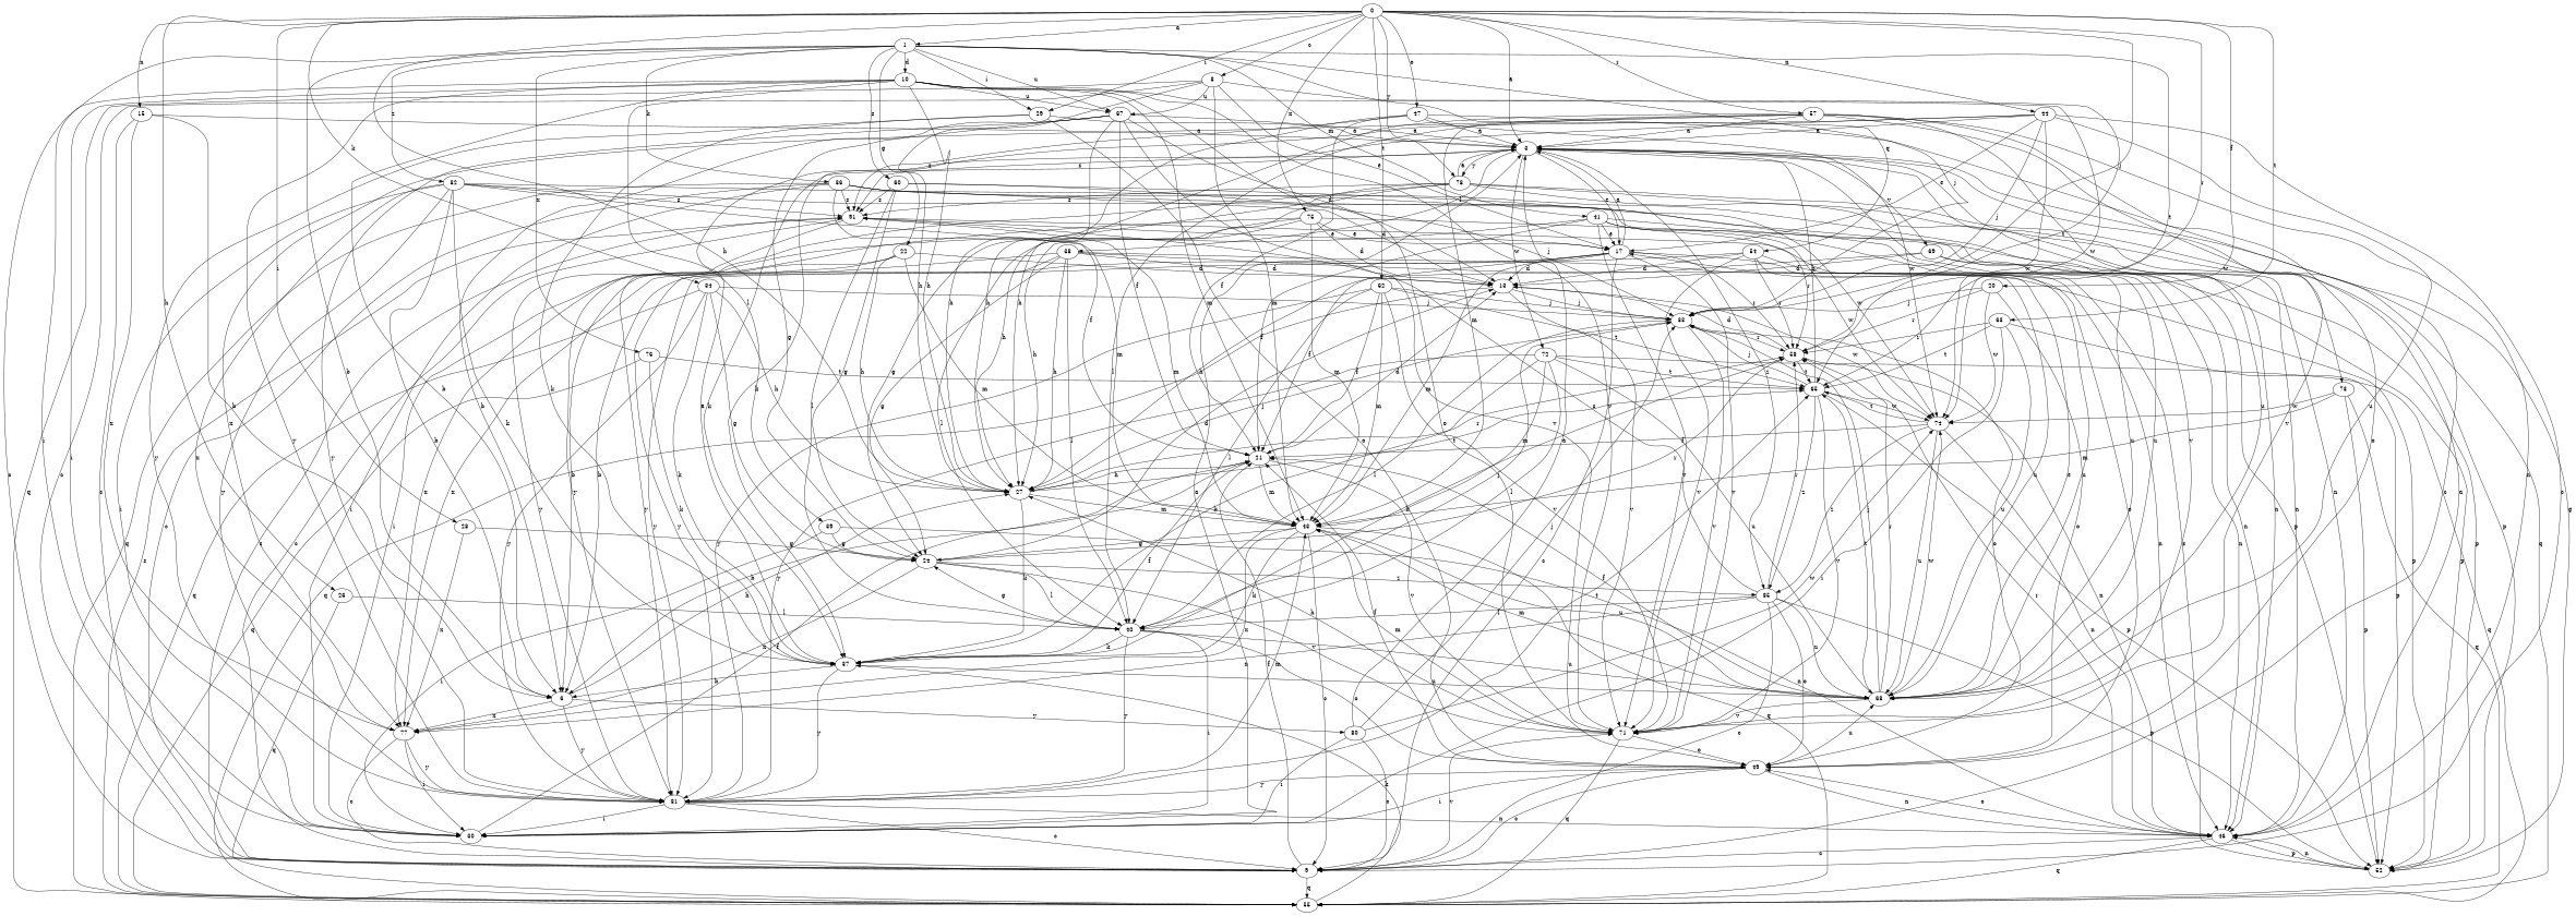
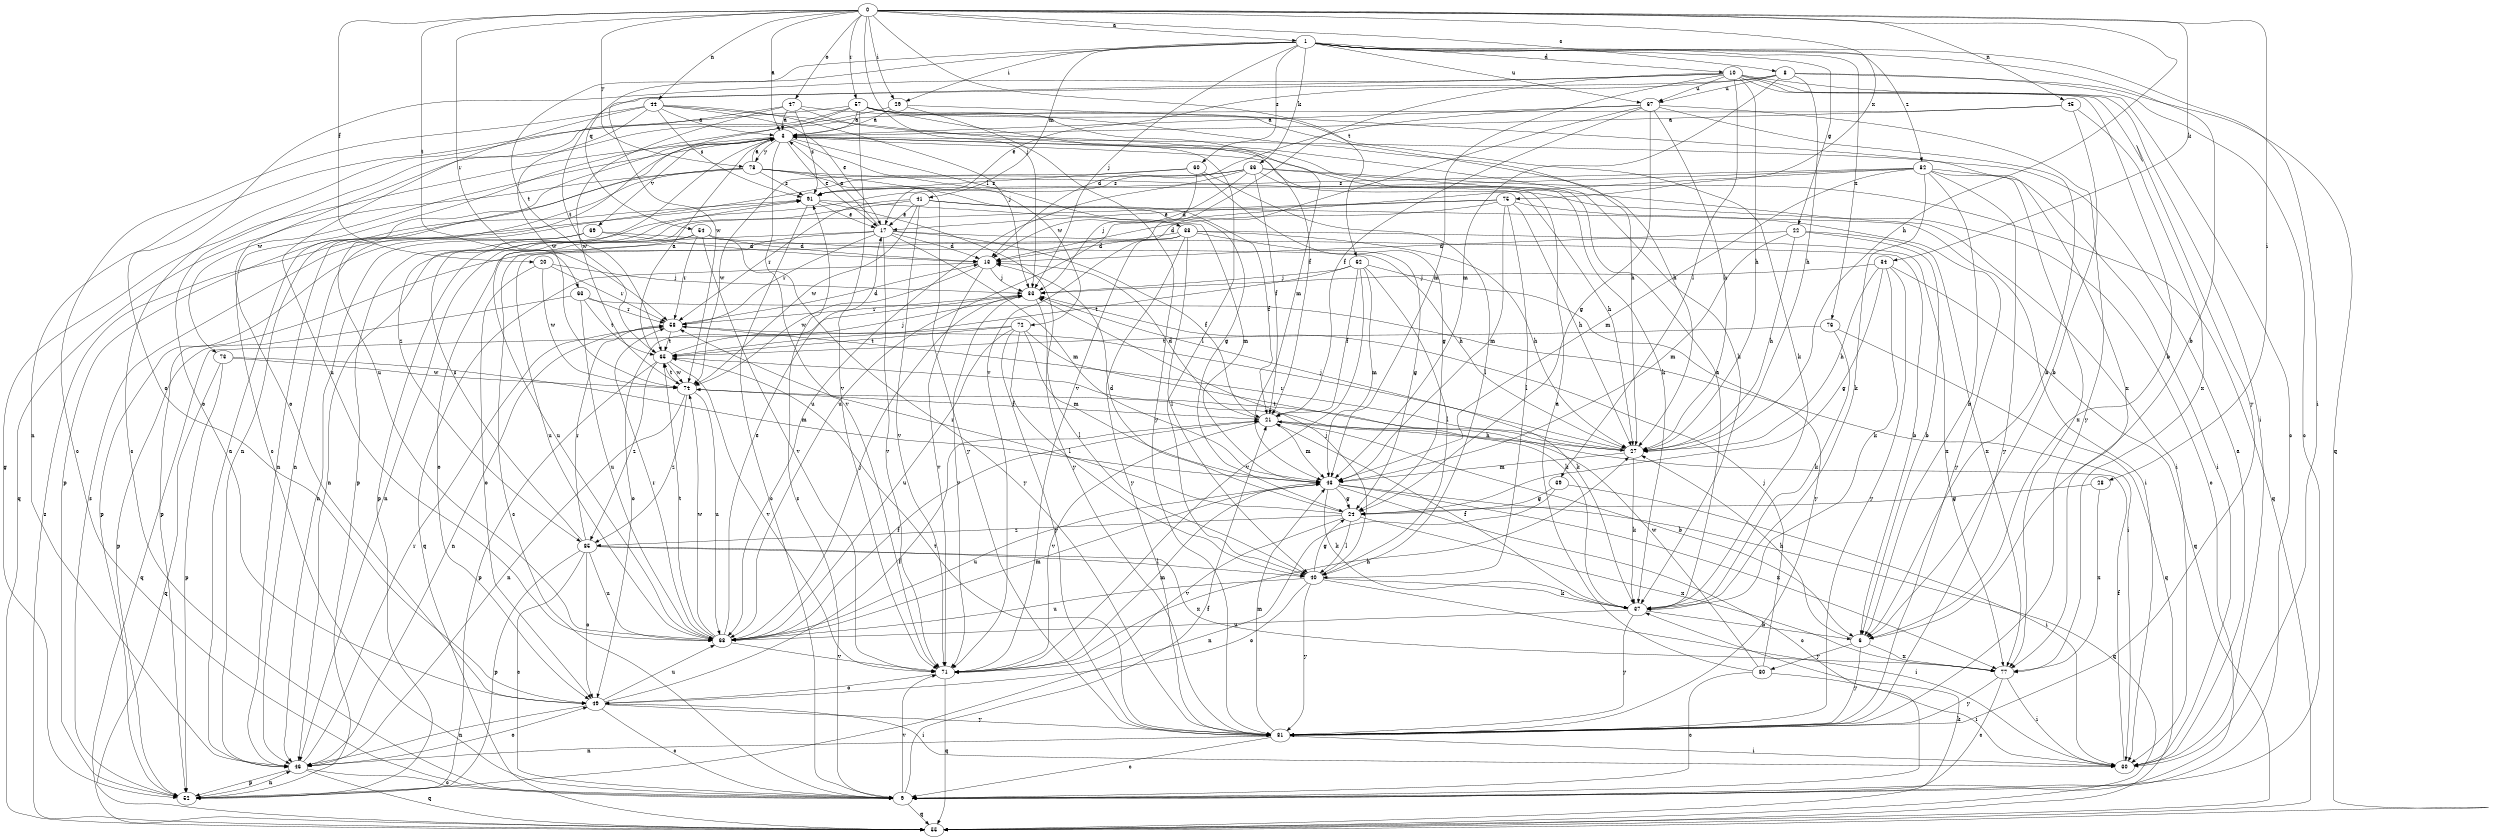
  strict digraph {
    0
    1
    3
    8
    20
-   26
    27
    28
    29
    33
    34
    44
-   45 [label=15]
+   45
    47
    57
    58
    62
    63
    75
    78
    6
    10
    22
    30
    36
    41
    54
    60
    65
    67
    76
    82
    17
    37
    38
    46
    52
    69
    71
    72
    73
    85
    9
    43
    55
    49
    74
    40
    77
    24
    81
    n52 [label=91]
    68
    21
    13
    80
    39
    0 -> 1 [label=a]
    0 -> 3 [label=a]
    0 -> 8 [label=c]
    0 -> 20 [label=f]
-   0 -> 26 [label=h]
    0 -> 27 [label=h]
    0 -> 28 [label=i]
    0 -> 29 [label=i]
    0 -> 33 [label=j]
    0 -> 34 [label=k]
    0 -> 44 [label=n]
    0 -> 45 [label=n]
    0 -> 47 [label=o]
    0 -> 57 [label=r]
    0 -> 58 [label=r]
    0 -> 62 [label=t]
    0 -> 63 [label=t]
    0 -> 75 [label=x]
    0 -> 78 [label=y]
    1 -> 29 [label=i]
    1 -> 33 [label=j]
    1 -> 6 [label=b]
    1 -> 10 [label=d]
    1 -> 22 [label=g]
    1 -> 30 [label=i]
    1 -> 36 [label=k]
    1 -> 41 [label=m]
    1 -> 54 [label=q]
    1 -> 60 [label=s]
    1 -> 65 [label=t]
    1 -> 67 [label=u]
    1 -> 76 [label=x]
    1 -> 82 [label=z]
    3 -> 78 [label=y]
    3 -> 17 [label=e]
    3 -> 37 [label=k]
    3 -> 38 [label=l]
    3 -> 46 [label=n]
    3 -> 52 [label=g]
    3 -> 69 [label=v]
    3 -> 71 [label=v]
    3 -> 72 [label=w]
    3 -> 73 [label=w]
    3 -> 85 [label=z]
    8 -> 27 [label=h]
    8 -> 65 [label=t]
    8 -> 67 [label=u]
    8 -> 17 [label=e]
    8 -> 9 [label=c]
    8 -> 43 [label=m]
    8 -> 55 [label=q]
    20 -> 33 [label=j]
    20 -> 58 [label=r]
    20 -> 49 [label=o]
    20 -> 74 [label=w]
-   26 -> 55 [label=q]
-   26 -> 40 [label=l]
    27 -> 33 [label=j]
    27 -> 58 [label=r]
    27 -> 65 [label=t]
    27 -> 37 [label=k]
    27 -> 43 [label=m]
    28 -> 77 [label=x]
    28 -> 24 [label=g]
    29 -> 3 [label=a]
    29 -> 37 [label=k]
    29 -> 49 [label=o]
    29 -> 81 [label=y]
    33 -> 58 [label=r]
    33 -> 71 [label=v]
    33 -> 49 [label=o]
    33 -> 40 [label=l]
    34 -> 27 [label=h]
    34 -> 33 [label=j]
    34 -> 37 [label=k]
    34 -> 55 [label=q]
    34 -> 24 [label=g]
    34 -> 81 [label=y]
    44 -> 3 [label=a]
    44 -> 33 [label=j]
    44 -> 17 [label=e]
    44 -> 37 [label=k]
    44 -> 9 [label=c]
    44 -> 74 [label=w]
    44 -> n52 [label=s]
    44 -> 68 [label=u]
    45 -> 3 [label=a]
    45 -> 6 [label=b]
    45 -> 9 [label=c]
    45 -> 77 [label=x]
    47 -> 3 [label=a]
    47 -> 27 [label=h]
    47 -> 9 [label=c]
    47 -> 74 [label=w]
    47 -> n52 [label=s]
    47 -> 21 [label=f]
    57 -> 3 [label=a]
    57 -> 27 [label=h]
    57 -> 46 [label=n]
    57 -> 71 [label=v]
    57 -> 43 [label=m]
    57 -> 49 [label=o]
    57 -> 40 [label=l]
    57 -> 77 [label=x]
    57 -> 68 [label=u]
    58 -> 65 [label=t]
    58 -> 37 [label=k]
    58 -> 46 [label=n]
    58 -> 13 [label=d]
    62 -> 33 [label=j]
    62 -> 65 [label=t]
    62 -> 71 [label=v]
    62 -> 43 [label=m]
    62 -> 40 [label=l]
    62 -> 81 [label=y]
    62 -> 21 [label=f]
    63 -> 58 [label=r]
    63 -> 30 [label=i]
    63 -> 65 [label=t]
    63 -> 52 [label=p]
    63 -> 68 [label=u]
    75 -> 27 [label=h]
    75 -> 17 [label=e]
    75 -> 52 [label=p]
    75 -> 43 [label=m]
    75 -> 40 [label=l]
    75 -> 81 [label=y]
    75 -> 13 [label=d]
    78 -> 3 [label=a]
    78 -> 27 [label=h]
    78 -> 46 [label=n]
    78 -> 52 [label=p]
    78 -> 55 [label=q]
    78 -> 24 [label=g]
    78 -> 81 [label=y]
    78 -> n52 [label=s]
    6 -> 27 [label=h]
    6 -> 77 [label=x]
    6 -> 81 [label=y]
    6 -> 80 [label=y]
    10 -> 27 [label=h]
    10 -> 6 [label=b]
    10 -> 30 [label=i]
    10 -> 67 [label=u]
    10 -> 71 [label=v]
    10 -> 9 [label=c]
    10 -> 43 [label=m]
    10 -> 49 [label=o]
    10 -> 74 [label=w]
    10 -> 81 [label=y]
    10 -> 39 [label=l]
    22 -> 27 [label=h]
    22 -> 6 [label=b]
    22 -> 43 [label=m]
    22 -> 77 [label=x]
    22 -> 13 [label=d]
    30 -> 3 [label=a]
    30 -> 21 [label=f]
    36 -> 30 [label=i]
    36 -> 46 [label=n]
    36 -> 9 [label=c]
    36 -> 55 [label=q]
    36 -> n52 [label=s]
    36 -> 68 [label=u]
    36 -> 21 [label=f]
    36 -> 13 [label=d]
    41 -> 58 [label=r]
    41 -> 30 [label=i]
    41 -> 17 [label=e]
    41 -> 46 [label=n]
    41 -> 71 [label=v]
    41 -> 74 [label=w]
    41 -> 21 [label=f]
    54 -> 58 [label=r]
    54 -> 46 [label=n]
    54 -> 71 [label=v]
    54 -> 81 [label=y]
    54 -> 68 [label=u]
    54 -> 13 [label=d]
    60 -> 33 [label=j]
    60 -> 74 [label=w]
    60 -> 40 [label=l]
    60 -> 24 [label=g]
    60 -> n52 [label=s]
-   65 -> 3 [label=b]
+   65 -> 3 [label=a]
    65 -> 33 [label=j]
    65 -> 52 [label=p]
    65 -> 71 [label=v]
    65 -> 85 [label=z]
    65 -> 74 [label=w]
    67 -> 3 [label=a]
    67 -> 27 [label=h]
    67 -> 6 [label=b]
    67 -> 71 [label=v]
    67 -> 24 [label=g]
    67 -> 81 [label=y]
    67 -> 21 [label=f]
    67 -> 13 [label=d]
    76 -> 65 [label=t]
    76 -> 37 [label=k]
    76 -> 55 [label=q]
    82 -> 6 [label=b]
    82 -> 30 [label=i]
    82 -> 37 [label=k]
    82 -> 52 [label=p]
    82 -> 43 [label=m]
    82 -> 77 [label=x]
    82 -> 81 [label=y]
    82 -> n52 [label=s]
    82 -> 68 [label=u]
    17 -> 3 [label=a]
    17 -> 58 [label=r]
    17 -> 6 [label=b]
    17 -> 71 [label=v]
    17 -> 9 [label=c]
    17 -> 43 [label=m]
    17 -> 49 [label=o]
    17 -> 21 [label=f]
    17 -> 13 [label=d]
    37 -> 3 [label=a]
    37 -> 6 [label=b]
    37 -> 81 [label=y]
    37 -> 68 [label=u]
    37 -> 21 [label=f]
    38 -> 27 [label=h]
    38 -> 52 [label=p]
    38 -> 40 [label=l]
    38 -> 77 [label=x]
    38 -> 24 [label=g]
    38 -> 81 [label=y]
    38 -> 68 [label=u]
    38 -> 13 [label=d]
    46 -> 3 [label=a]
    46 -> 58 [label=r]
    46 -> 52 [label=p]
    46 -> 9 [label=c]
    46 -> 55 [label=q]
    46 -> 49 [label=o]
    52 -> 46 [label=n]
    52 -> n52 [label=s]
    69 -> 27 [label=h]
    69 -> 46 [label=n]
    69 -> 52 [label=p]
    69 -> 13 [label=d]
    71 -> 27 [label=h]
    71 -> 43 [label=m]
    71 -> 55 [label=q]
    71 -> 49 [label=o]
    72 -> 65 [label=t]
    72 -> 37 [label=k]
    72 -> 43 [label=m]
    72 -> 55 [label=q]
    72 -> 40 [label=l]
    72 -> 81 [label=y]
    72 -> 68 [label=u]
    73 -> 52 [label=p]
    73 -> 43 [label=m]
    73 -> 55 [label=q]
    73 -> 74 [label=w]
    85 -> 58 [label=r]
    85 -> 52 [label=p]
    85 -> 9 [label=c]
    85 -> 49 [label=o]
    85 -> 40 [label=l]
    85 -> 77 [label=x]
    85 -> n52 [label=s]
    85 -> 68 [label=u]
    9 -> 71 [label=v]
    9 -> 55 [label=q]
    9 -> n52 [label=s]
    9 -> 21 [label=f]
    43 -> 37 [label=k]
    43 -> 9 [label=c]
    43 -> 55 [label=q]
    43 -> 77 [label=x]
    43 -> 24 [label=g]
    43 -> 68 [label=u]
    55 -> 37 [label=k]
    55 -> n52 [label=s]
    49 -> 30 [label=i]
    49 -> 46 [label=n]
    49 -> 9 [label=c]
    49 -> 81 [label=y]
    49 -> 68 [label=u]
    49 -> 21 [label=f]
    74 -> 65 [label=t]
    74 -> 46 [label=n]
    74 -> 85 [label=z]
    74 -> 68 [label=u]
    74 -> 21 [label=f]
    40 -> 33 [label=j]
    40 -> 30 [label=i]
    40 -> 37 [label=k]
    40 -> 49 [label=o]
    40 -> 24 [label=g]
    40 -> 81 [label=y]
    40 -> 68 [label=u]
    77 -> 30 [label=i]
    77 -> 9 [label=c]
    77 -> 81 [label=y]
    24 -> 58 [label=r]
    24 -> 71 [label=v]
    24 -> 85 [label=z]
    24 -> 40 [label=l]
    24 -> 77 [label=x]
    24 -> 13 [label=d]
    81 -> 30 [label=i]
    81 -> 65 [label=t]
    81 -> 46 [label=n]
    81 -> 9 [label=c]
    81 -> 43 [label=m]
    n52 -> 17 [label=e]
    n52 -> 9 [label=c]
    n52 -> 43 [label=m]
    n52 -> 81 [label=y]
    68 -> 33 [label=j]
    68 -> 58 [label=r]
    68 -> 65 [label=t]
    68 -> 17 [label=e]
    68 -> 71 [label=v]
    68 -> 43 [label=m]
    68 -> 74 [label=w]
    68 -> 21 [label=f]
    21 -> 27 [label=h]
    21 -> 6 [label=b]
    21 -> 71 [label=v]
    21 -> 43 [label=m]
    21 -> 13 [label=d]
    13 -> 33 [label=j]
    13 -> 71 [label=v]
    13 -> 55 [label=q]
    13 -> 74 [label=w]
    80 -> 3 [label=a]
    80 -> 33 [label=j]
    80 -> 30 [label=i]
    80 -> 9 [label=c]
    80 -> 74 [label=w]
    39 -> 30 [label=i]
-   39 -> 46 [label=n]
+   39 -> 52 [label=n]
    39 -> 24 [label=g]
  }
